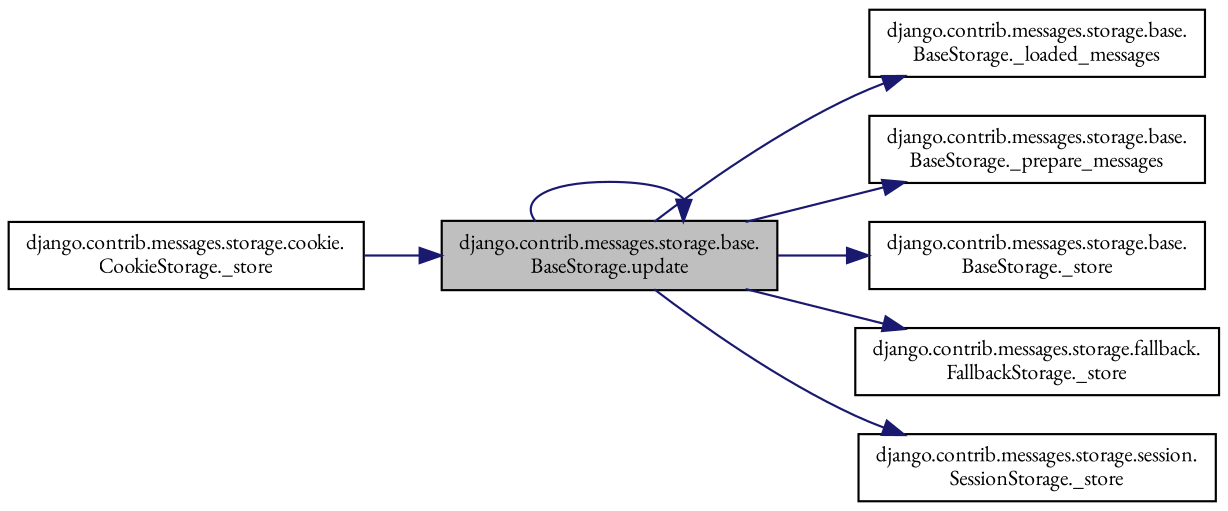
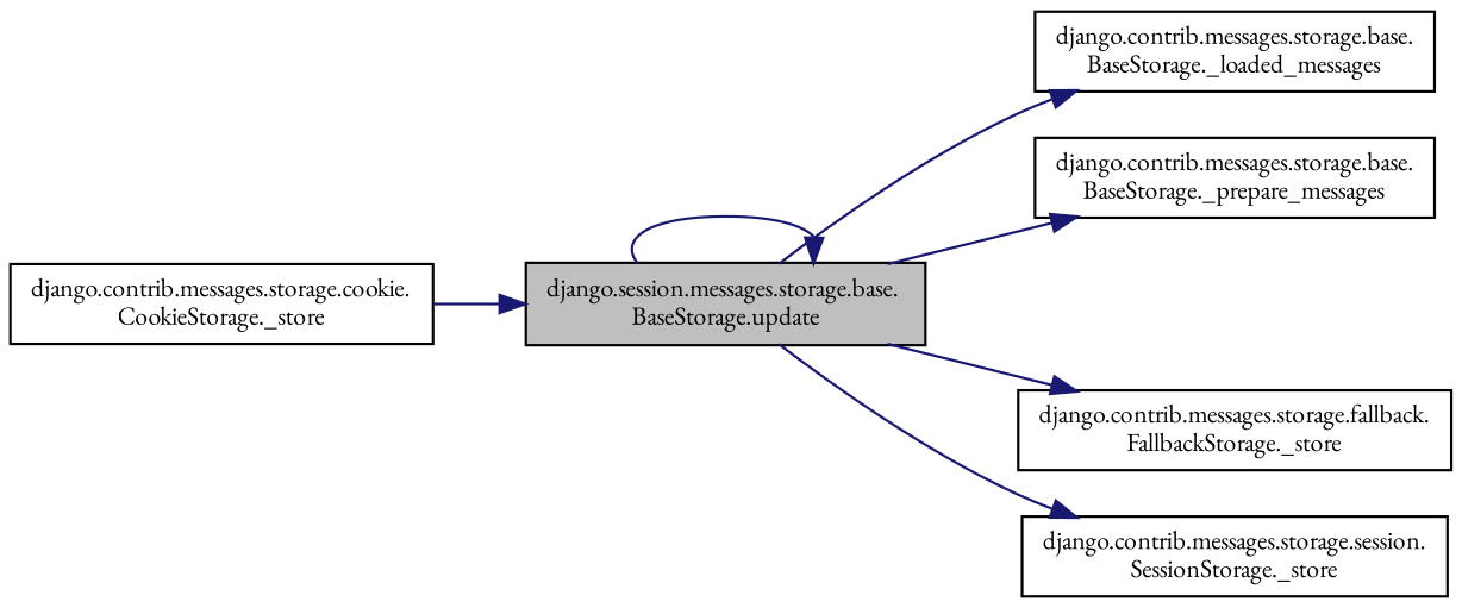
  digraph {
    fontname="EB Garamond"
    rankdir=LR
    node [color=black fillcolor=white fontname="EB Garamond" fontsize=10 shape=record style=filled]
    edge [color=midnightblue fontname="EB Garamond" fontsize=10 labelfontname=Helvetica labelfontsize=10 style=solid]
-   n1 [fillcolor=grey75 fontcolor=black height=0.2 label="django.contrib.messages.storage.base.\lBaseStorage.update" width=0.4]
+   n1 [fillcolor=grey75 fontcolor=black height=0.2 label="django.session.messages.storage.base.\lBaseStorage.update" width=0.4]
    n2 [height=0.2 label="django.contrib.messages.storage.base.\lBaseStorage._loaded_messages" width=0.4]
    n3 [height=0.2 label="django.contrib.messages.storage.base.\lBaseStorage._prepare_messages" width=0.4]
-   n4 [height=0.2 label="django.contrib.messages.storage.base.\lBaseStorage._store" width=0.4]
    n5 [height=0.2 label="django.contrib.messages.storage.fallback.\lFallbackStorage._store" width=0.4]
    n6 [height=0.2 label="django.contrib.messages.storage.session.\lSessionStorage._store" width=0.4]
    n7 [height=0.2 label="django.contrib.messages.storage.cookie.\lCookieStorage._store" width=0.4]
    n1 -> n1
    n1 -> n2
    n1 -> n3
-   n1 -> n4
    n1 -> n5
    n1 -> n6
    n7 -> n1
  }
